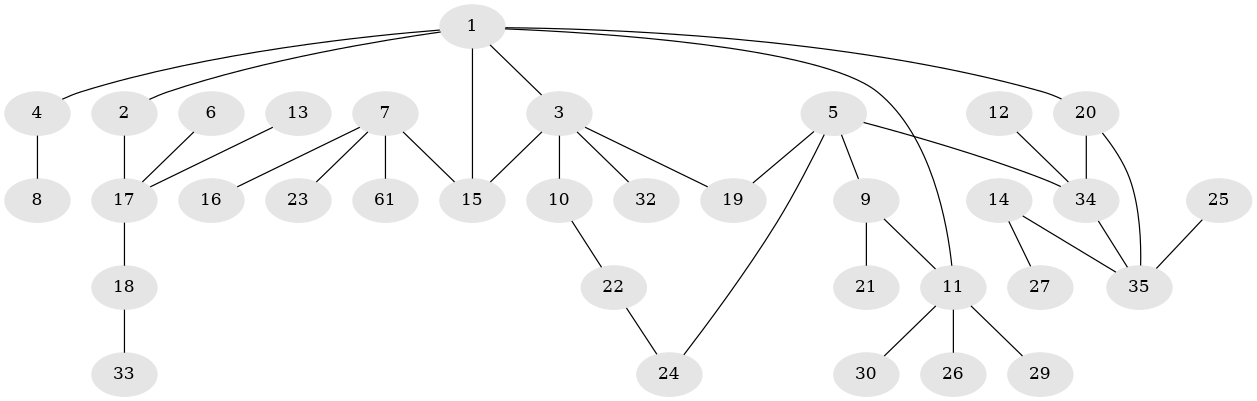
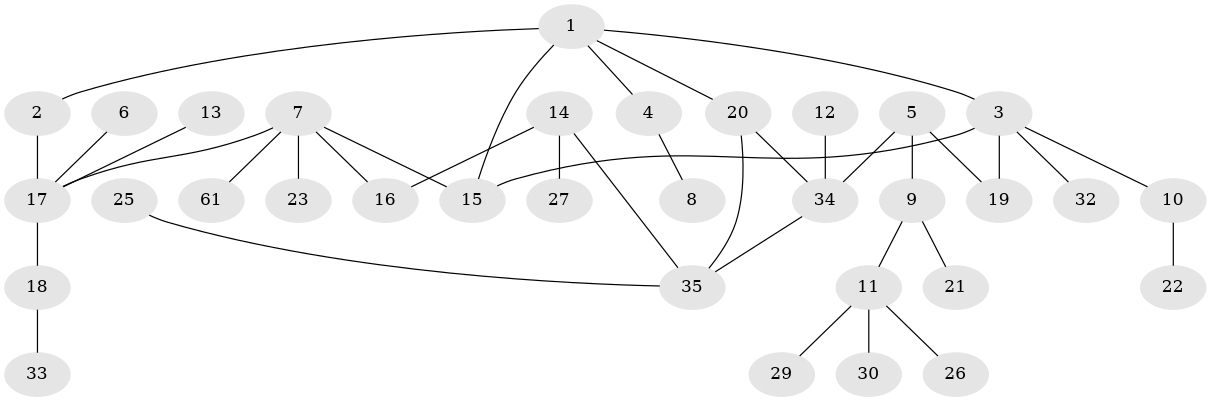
  graph {
    node [color=gray90 style=filled]
    edge [weight=1.0]
    1
    2
    3
    4
    11
    15
    20
    17
    10
    19
    32
    8
    26
    29
    30
    34
    35
    18
    22
    5
    9
-   24
    21
    6
    7
    16
    23
    n28 [label=61]
    12
    13
    14
    27
    33
    25
    1 -- 2 [weight=2.0]
    1 -- 3
    1 -- 4
-   1 -- 11
    1 -- 15
    1 -- 20
    2 -- 17
    3 -- 15
    3 -- 10
    3 -- 19
    3 -- 32
    4 -- 8
    11 -- 26
    11 -- 29
    11 -- 30
    20 -- 34 [weight=2.0]
    20 -- 35
    17 -- 18
    10 -- 22
    34 -- 35
    18 -- 33
-   22 -- 24
    5 -- 19
    5 -- 34
    5 -- 9
-   5 -- 24
    9 -- 11
    9 -- 21
    6 -- 17
    7 -- 15
+   7 -- 17
    7 -- 16
    7 -- 23
    7 -- n28
    12 -- 34
    13 -- 17
    14 -- 35
+   14 -- 16
    14 -- 27
    25 -- 35
  }
